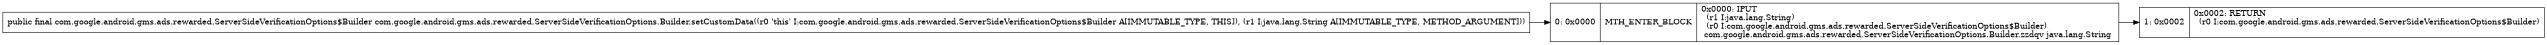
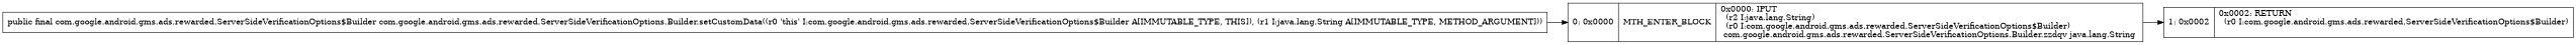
  digraph {
    rankdir=LR
    node [shape=record]
-   n1 [label="{0\:\ 0x0000|MTH_ENTER_BLOCK\l|0x0000: IPUT  \l  (r1 I:java.lang.String)\l  (r0 I:com.google.android.gms.ads.rewarded.ServerSideVerificationOptions$Builder)\l com.google.android.gms.ads.rewarded.ServerSideVerificationOptions.Builder.zzdqv java.lang.String \l}"]
+   n1 [label="{0\:\ 0x0000|MTH_ENTER_BLOCK\l|0x0000: IPUT  \l  (r2 I:java.lang.String)\l  (r0 I:com.google.android.gms.ads.rewarded.ServerSideVerificationOptions$Builder)\l com.google.android.gms.ads.rewarded.ServerSideVerificationOptions.Builder.zzdqv java.lang.String \l}"]
    n2 [label="{1\:\ 0x0002|0x0002: RETURN  \l  (r0 I:com.google.android.gms.ads.rewarded.ServerSideVerificationOptions$Builder)\l \l}"]
    n3 [label="{public final com.google.android.gms.ads.rewarded.ServerSideVerificationOptions$Builder com.google.android.gms.ads.rewarded.ServerSideVerificationOptions.Builder.setCustomData((r0 'this' I:com.google.android.gms.ads.rewarded.ServerSideVerificationOptions$Builder A[IMMUTABLE_TYPE, THIS]), (r1 I:java.lang.String A[IMMUTABLE_TYPE, METHOD_ARGUMENT])) }"]
    n1 -> n2
    n3 -> n1
  }
